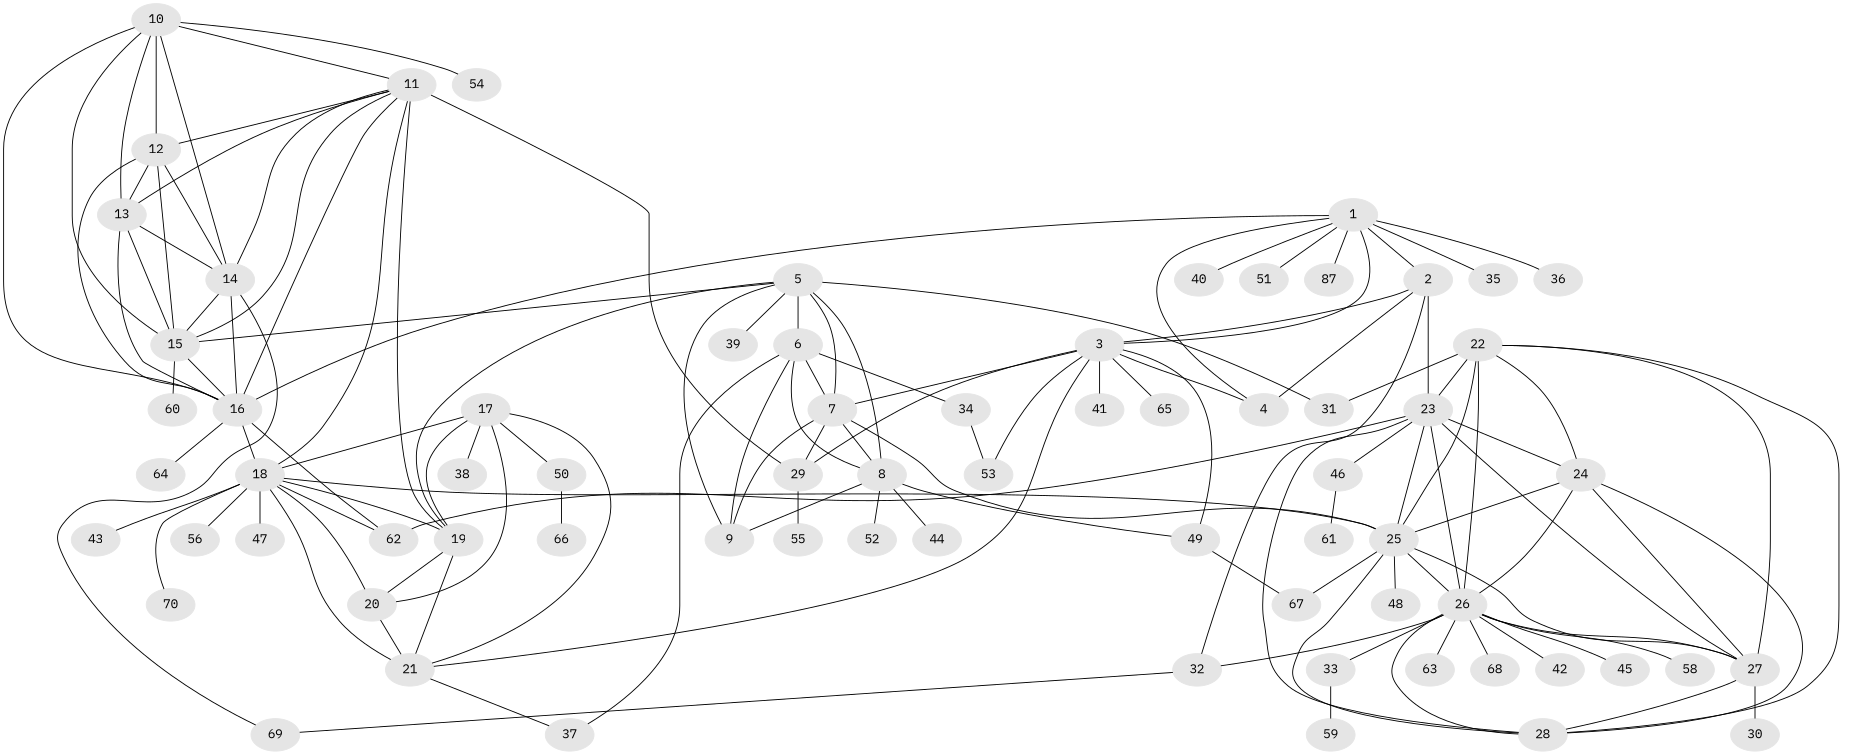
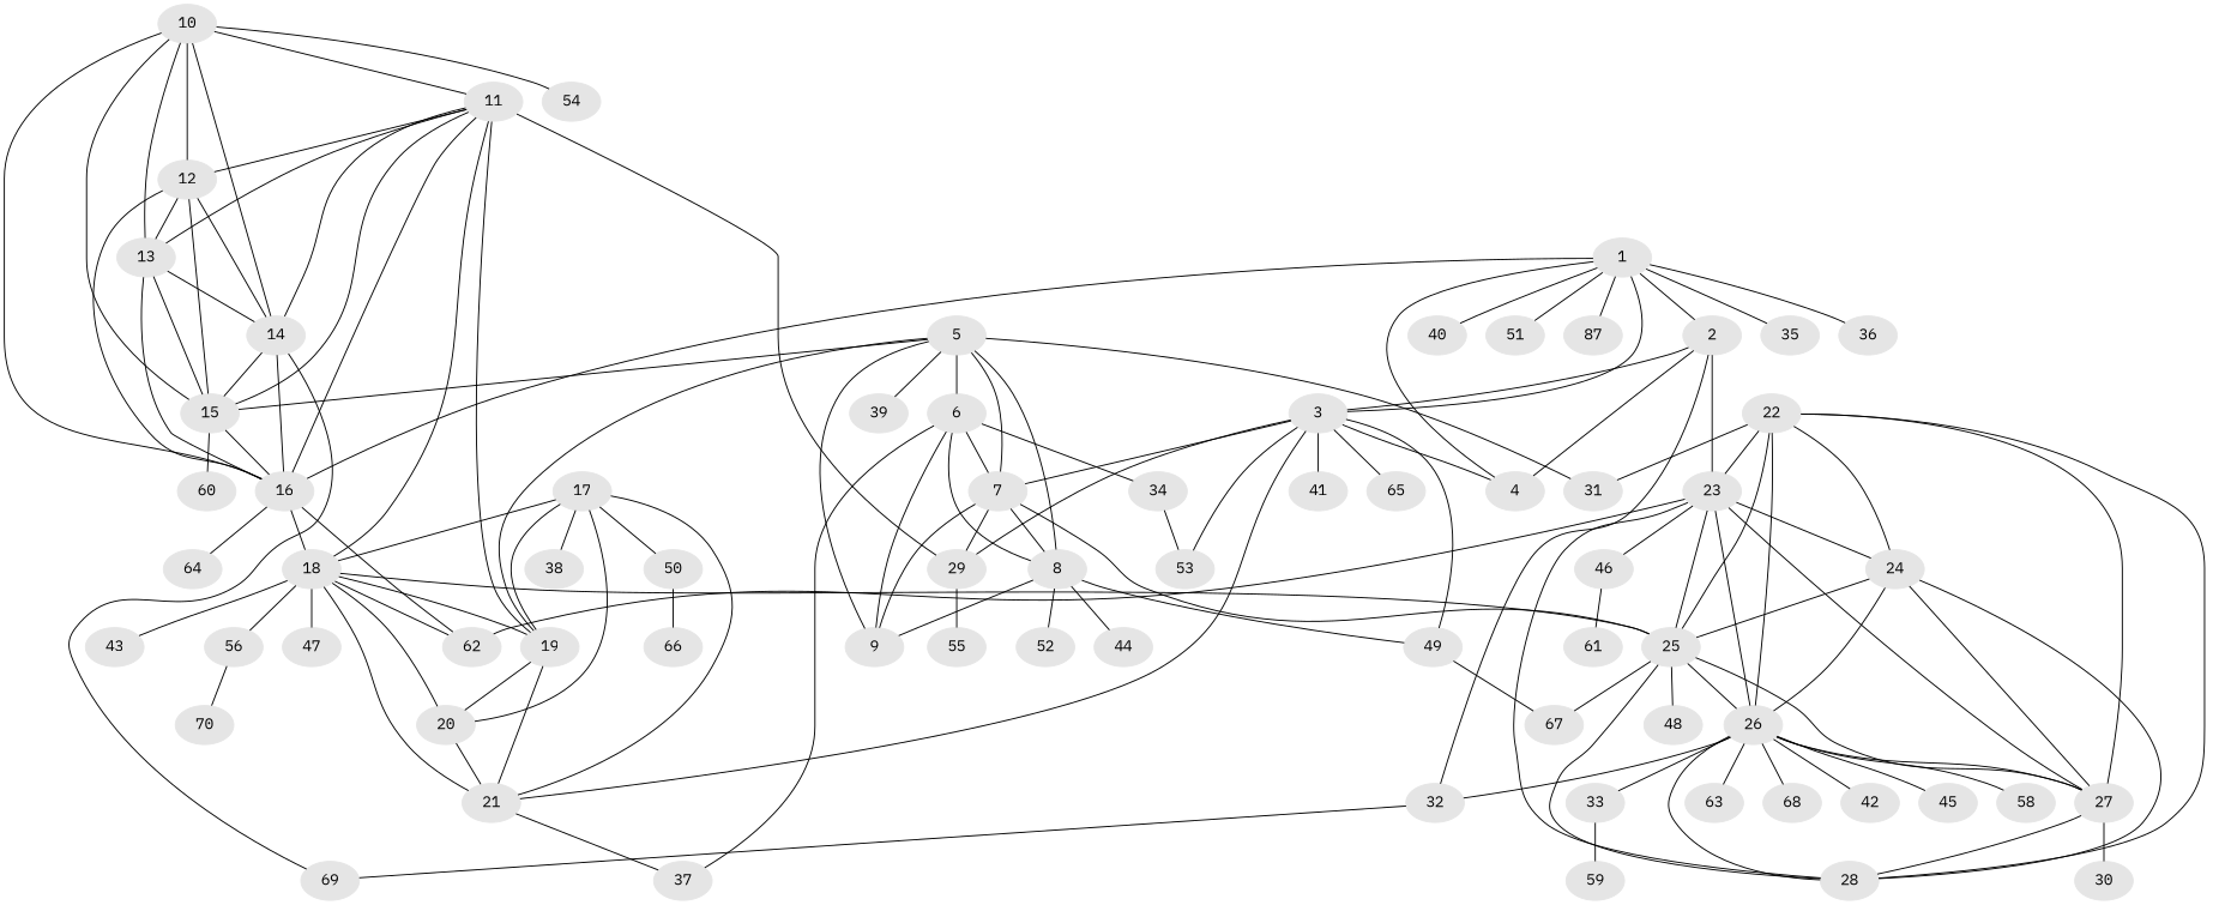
  graph {
    fontname="IBM Plex Mono"
    node [color=gray90 fontname="IBM Plex Mono" style=filled]
    edge [fontname="IBM Plex Mono" weight=1.0]
    1
    2
    3
    4
    16
    35
    36
    40
    51
    n10 [label=87]
    23
    32
    7
    21
    29
    41
    49
    53
    65
    18
    62
    64
    25
    27
    24
    26
    28
    46
    69
    8
    9
    37
    55
    67
    5
    6
    15
    19
    31
    39
    34
    44
    52
    60
    20
    48
    10
    11
    12
    13
    14
    54
    43
    47
    56
    70
    30
    17
    38
    50
    66
    22
    33
    42
    45
    58
    63
    68
    61
    59
    1 -- 2 [weight=4.0]
    1 -- 3 [weight=4.0]
    1 -- 4 [weight=4.0]
    1 -- 16
    1 -- 35
    1 -- 36
    1 -- 40
    1 -- 51
    1 -- n10 [weight=3.0]
    2 -- 3
    2 -- 4
    2 -- 23
    2 -- 32
    3 -- 4
    3 -- 7
    3 -- 21
    3 -- 29
    3 -- 41
    3 -- 49
    3 -- 53
    3 -- 65
    16 -- 18
    16 -- 62
    16 -- 64
    23 -- 62
    23 -- 25
    23 -- 27
    23 -- 24
    23 -- 26
    23 -- 28
    23 -- 46
    32 -- 69
    7 -- 29
    7 -- 25
    7 -- 8
    7 -- 9
    21 -- 37
    29 -- 55
    49 -- 67
    18 -- 21 [weight=3.0]
    18 -- 62
    18 -- 25
    18 -- 19 [weight=3.0]
    18 -- 20 [weight=3.0]
    18 -- 43
    18 -- 47
    18 -- 56 [weight=2.0]
-   18 -- 70
+   56 -- 70
    25 -- 27
    25 -- 26
    25 -- 28
    25 -- 67
    25 -- 48
    27 -- 28
    27 -- 30 [weight=5.0]
    24 -- 25
    24 -- 27
    24 -- 26
    24 -- 28
    26 -- 32
    26 -- 27
    26 -- 28
    26 -- 33
    26 -- 42
    26 -- 45
    26 -- 58
    26 -- 63
    26 -- 68
    46 -- 61
    8 -- 49
    8 -- 9
    8 -- 44
    8 -- 52
    5 -- 7 [weight=3.0]
    5 -- 8 [weight=3.0]
    5 -- 9 [weight=4.0]
    5 -- 6 [weight=3.0]
    5 -- 15
    5 -- 19
    5 -- 31
    5 -- 39
    6 -- 7
    6 -- 8
    6 -- 9
    6 -- 37
    6 -- 34
    15 -- 16
    15 -- 60 [weight=2.0]
    19 -- 21
    19 -- 20
    34 -- 53
    20 -- 21
    10 -- 16
    10 -- 15
    10 -- 11
    10 -- 12
    10 -- 13
    10 -- 14
    10 -- 54
    11 -- 16
    11 -- 29 [weight=8.0]
    11 -- 18
    11 -- 15
    11 -- 19
    11 -- 12
    11 -- 13
    11 -- 14
    12 -- 16
    12 -- 15
    12 -- 13 [weight=5.0]
    12 -- 14
    13 -- 16
    13 -- 15
    13 -- 14
    14 -- 16
    14 -- 69
    14 -- 15
    17 -- 21
    17 -- 18 [weight=3.0]
    17 -- 19
    17 -- 20
    17 -- 38
    17 -- 50
    50 -- 66
    22 -- 23
    22 -- 25
    22 -- 27
    22 -- 24
    22 -- 26
    22 -- 28
    22 -- 31 [weight=5.0]
    33 -- 59
  }
